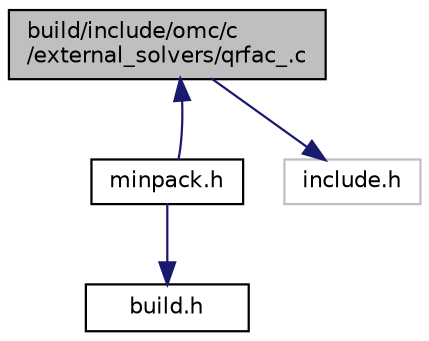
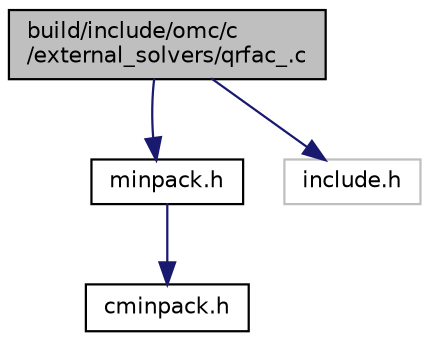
  digraph {
    node [color=black fillcolor=white fontname=Helvetica fontsize=10 shape=record style=filled]
    edge [color=midnightblue fontname=Helvetica fontsize=10 labelfontname=Helvetica labelfontsize=10 style=solid]
    n1 [fillcolor=grey75 fontcolor=black height=0.2 label="build/include/omc/c\l/external_solvers/qrfac_.c" width=0.4]
    n2 [height=0.2 label="minpack.h" width=0.4]
    n3 [color=grey75 height=0.2 label="include.h" width=0.4]
-   n4 [height=0.2 label="build.h" width=0.4]
-   n2 -> n1
+   n4 [height=0.2 label="cminpack.h" width=0.4]
+   n1 -> n2
    n1 -> n3
    n2 -> n4
  }
